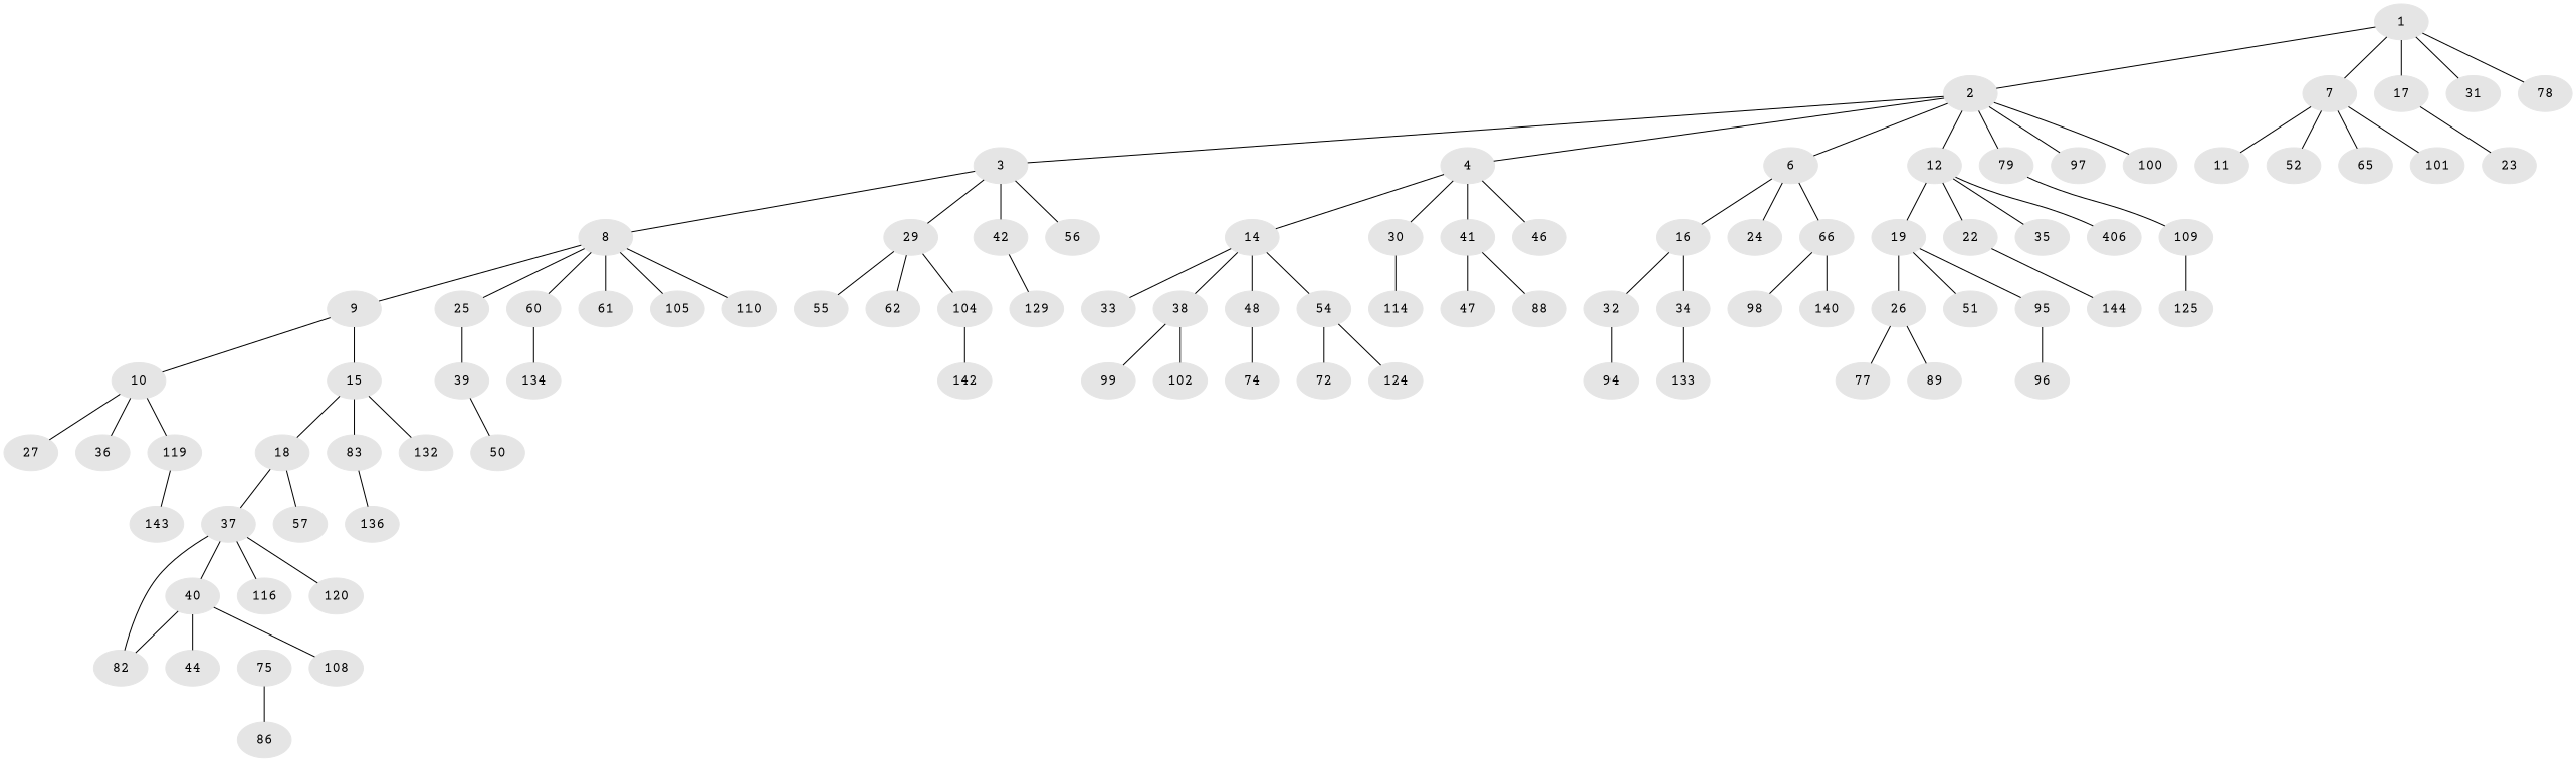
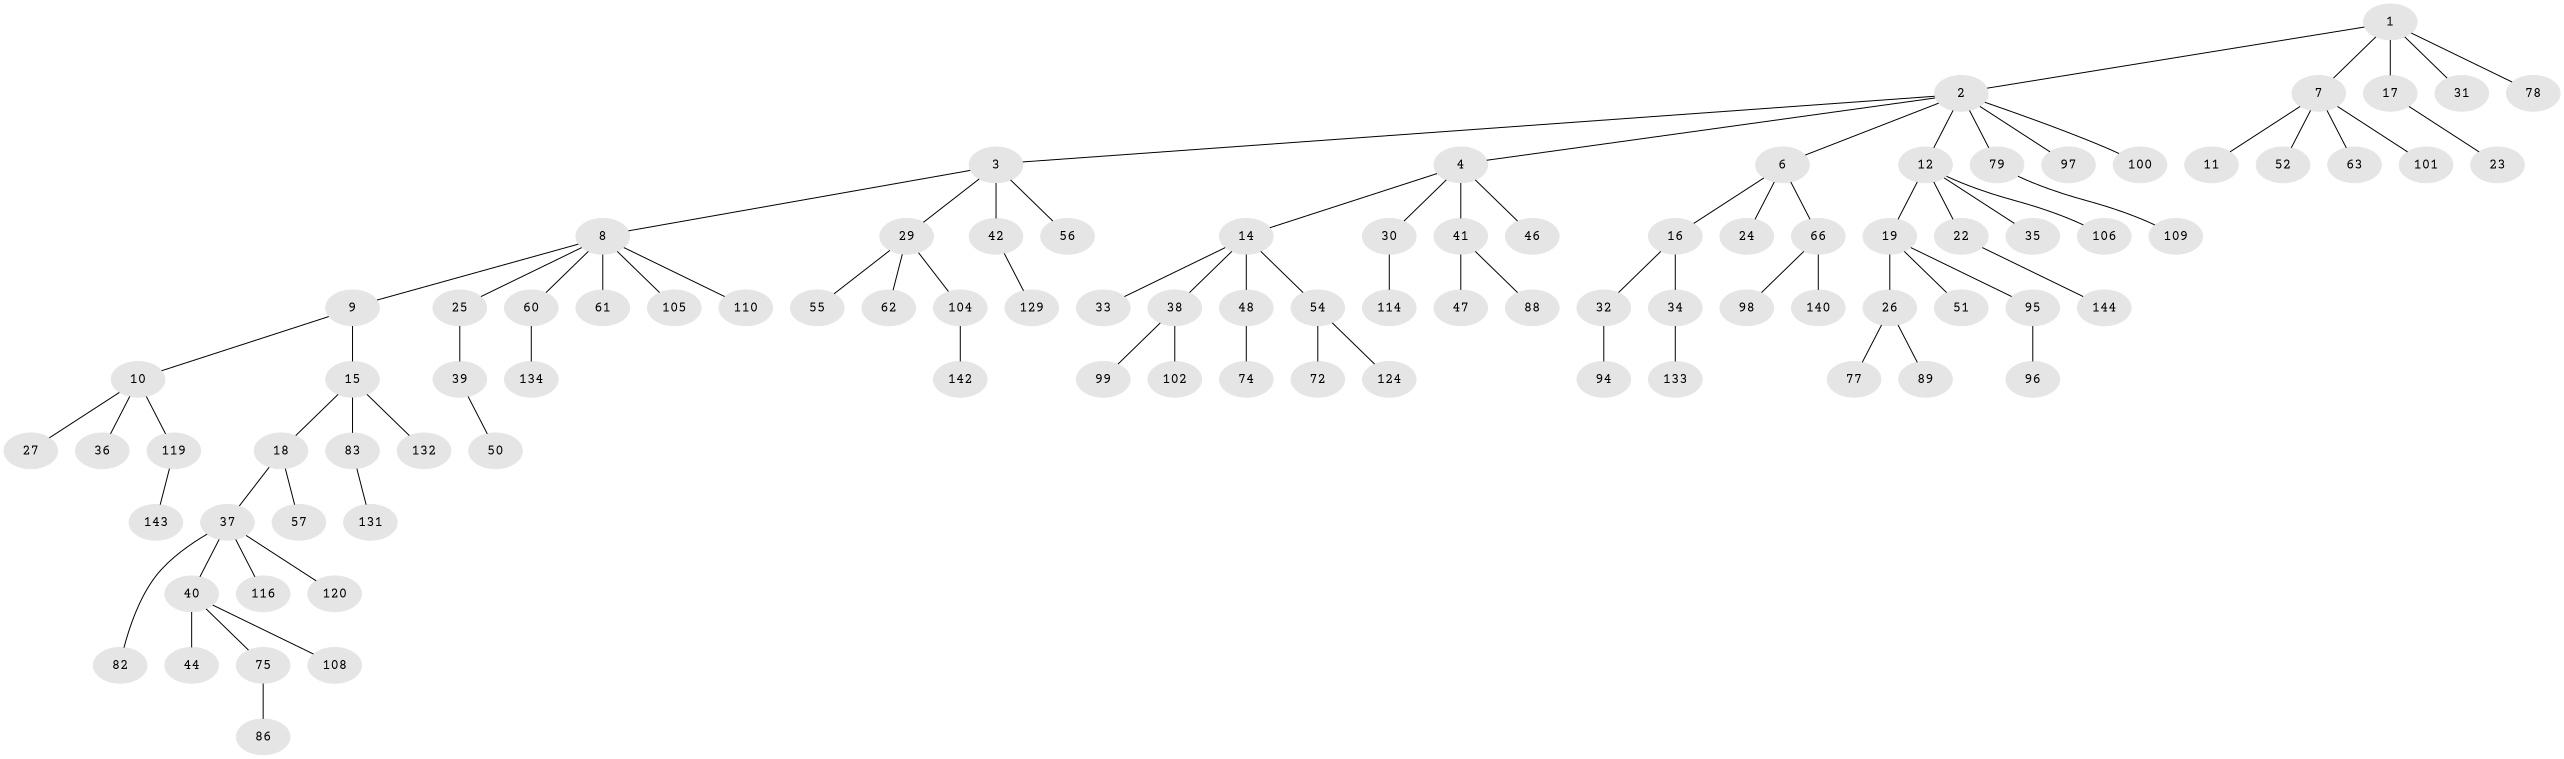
  graph {
    fontname="Courier Prime"
    node [color=gray90 fontname="Courier Prime" style=filled]
    edge [fontname="Courier Prime"]
    1 [super="+49"]
    2 [super="+43"]
    7 [super="+53"]
    17 [super="+107"]
    31
    78
    3 [super="+5"]
    4 [super="+91"]
    6 [super="+13"]
    12 [super="+20"]
    79
    97
    100 [super="+128"]
    11 [super="+84"]
    52
-   63 [super="+76" label=65]
+   63 [super="+76"]
    101
    23
    8 [super="+41"]
    29 [super="+81"]
    42
    56
    14 [super="+21"]
    30 [super="+69"]
    n25 [label=41 super="+85"]
    46
    16 [super="+28"]
    24 [super="+68"]
    66 [super="+103"]
    19 [super="+65"]
    22 [super="+59"]
    35 [super="+70"]
-   106 [label=406]
+   106
    109 [super="+138"]
    9
    25
    60 [super="+90"]
    61
    105 [super="+137"]
    110
    55 [super="+115"]
    62
    104 [super="+126"]
    129
    33 [super="+67"]
    38
    48
    54
    114
    47
    88
    32
    34 [super="+93"]
    98
    140
    10 [super="+122"]
    15 [super="+73"]
    39 [super="+87"]
    134
    27
    36
    119
    18
    83 [super="+127"]
    132
    143
    26 [super="+121"]
    51 [super="+80"]
    95
    144
    99 [super="+131"]
    102
    74 [super="+113"]
    72 [super="+117"]
    124 [super="+139"]
    37 [super="+58"]
    57 [super="+111"]
-   136
+   136 [label=131]
    94 [super="+112"]
    133
    40 [super="+64"]
    82
    116
    120 [super="+135"]
    77
    89
    96 [super="+141"]
    50 [super="+130"]
    142
    44 [super="+71"]
    75
    108 [super="+123"]
    86 [super="+92"]
-   125
    1 -- 2
    1 -- 7
    1 -- 17
    1 -- 31
    1 -- 78
    2 -- 3
    2 -- 4
    2 -- 6
    2 -- 12
    2 -- 79
    2 -- 97
    2 -- 100
    7 -- 11
    7 -- 52
    7 -- 63
    7 -- 101
    17 -- 23
    3 -- 8
    3 -- 29
    3 -- 42
    3 -- 56
    4 -- 14
    4 -- 30
    4 -- n25
    4 -- 46
    6 -- 16
    6 -- 24
    6 -- 66
    12 -- 19
    12 -- 22
    12 -- 35
    12 -- 106
    79 -- 109
    8 -- 9
    8 -- 25
    8 -- 60
    8 -- 61
    8 -- 105
    8 -- 110
    29 -- 55
    29 -- 62
    29 -- 104
    42 -- 129
    14 -- 33
    14 -- 38
    14 -- 48
    14 -- 54
    30 -- 114
    n25 -- 47
    n25 -- 88
    16 -- 32
    16 -- 34
    66 -- 98
    66 -- 140
    19 -- 26
    19 -- 51
    19 -- 95
    22 -- 144
-   109 -- 125
    9 -- 10
    9 -- 15
    25 -- 39
    60 -- 134
    104 -- 142
    38 -- 99
    38 -- 102
    48 -- 74
    54 -- 72
    54 -- 124
    32 -- 94
    34 -- 133
    10 -- 27
    10 -- 36
    10 -- 119
    15 -- 18
    15 -- 83
    15 -- 132
    39 -- 50
    119 -- 143
    18 -- 37
    18 -- 57
    83 -- 136
    26 -- 77
    26 -- 89
    95 -- 96
    37 -- 40
    37 -- 82
    37 -- 116
    37 -- 120
    40 -- 44
-   40 -- 82
+   40 -- 75
    40 -- 108
    75 -- 86
  }
